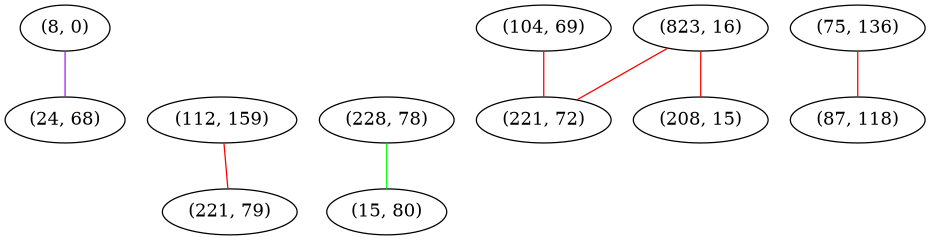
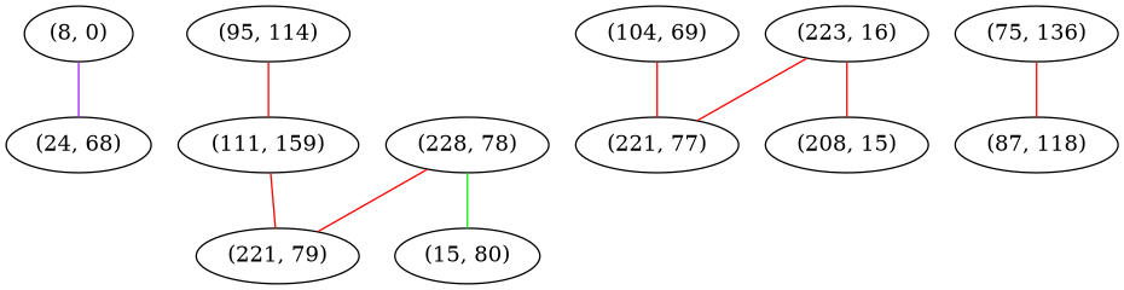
  graph {
    edge [color=red weight=1]
    n1 [label="(8, 0)"]
    "(24, 68)"
-   "(112, 159)"
+   "(95, 114)"
+   "(112, 159)" [label="(111, 159)"]
    "(221, 79)"
    "(104, 69)"
-   "(221, 77)" [label="(221, 72)"]
+   "(221, 77)"
    "(75, 136)"
    "(87, 118)"
-   "(223, 16)" [label="(823, 16)"]
+   "(223, 16)"
    "(208, 15)"
    "(228, 78)"
    "(15, 80)"
    n1 -- "(24, 68)" [color=purple weight=4]
+   "(95, 114)" -- "(112, 159)"
    "(112, 159)" -- "(221, 79)"
    "(104, 69)" -- "(221, 77)"
    "(75, 136)" -- "(87, 118)"
    "(223, 16)" -- "(221, 77)"
    "(223, 16)" -- "(208, 15)"
+   "(228, 78)" -- "(221, 79)"
    "(228, 78)" -- "(15, 80)" [color=green weight=2]
  }
